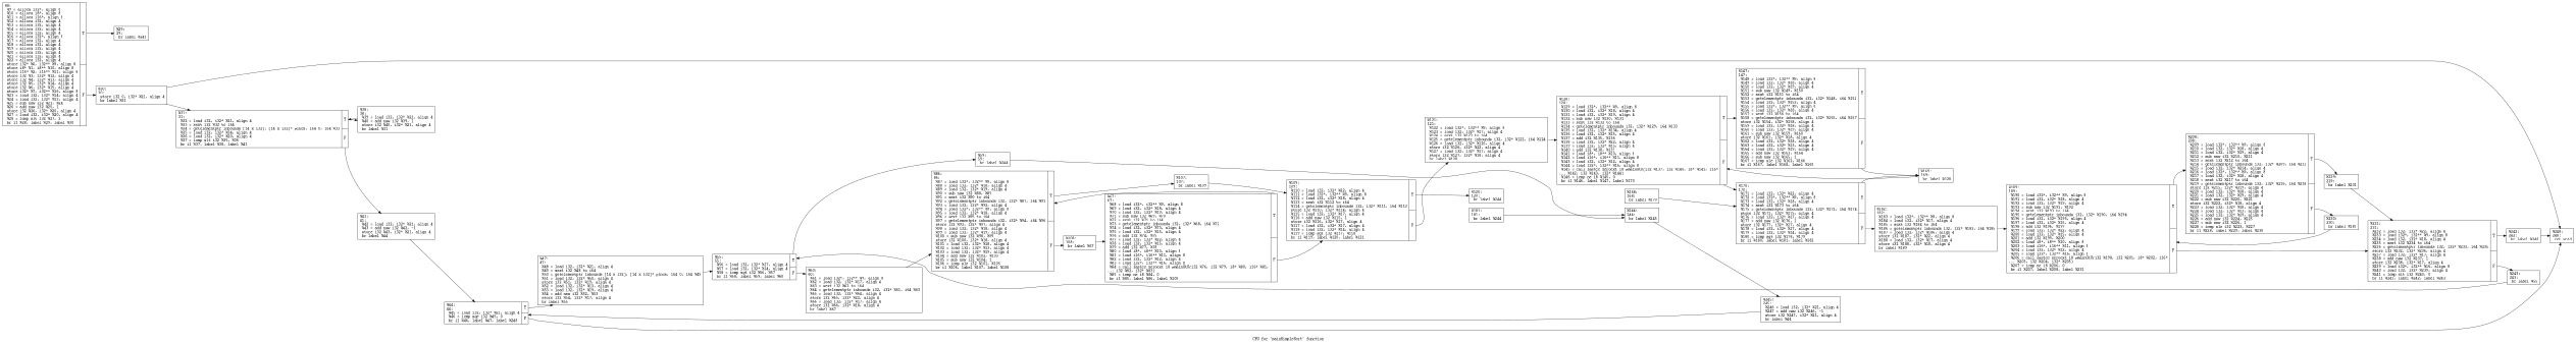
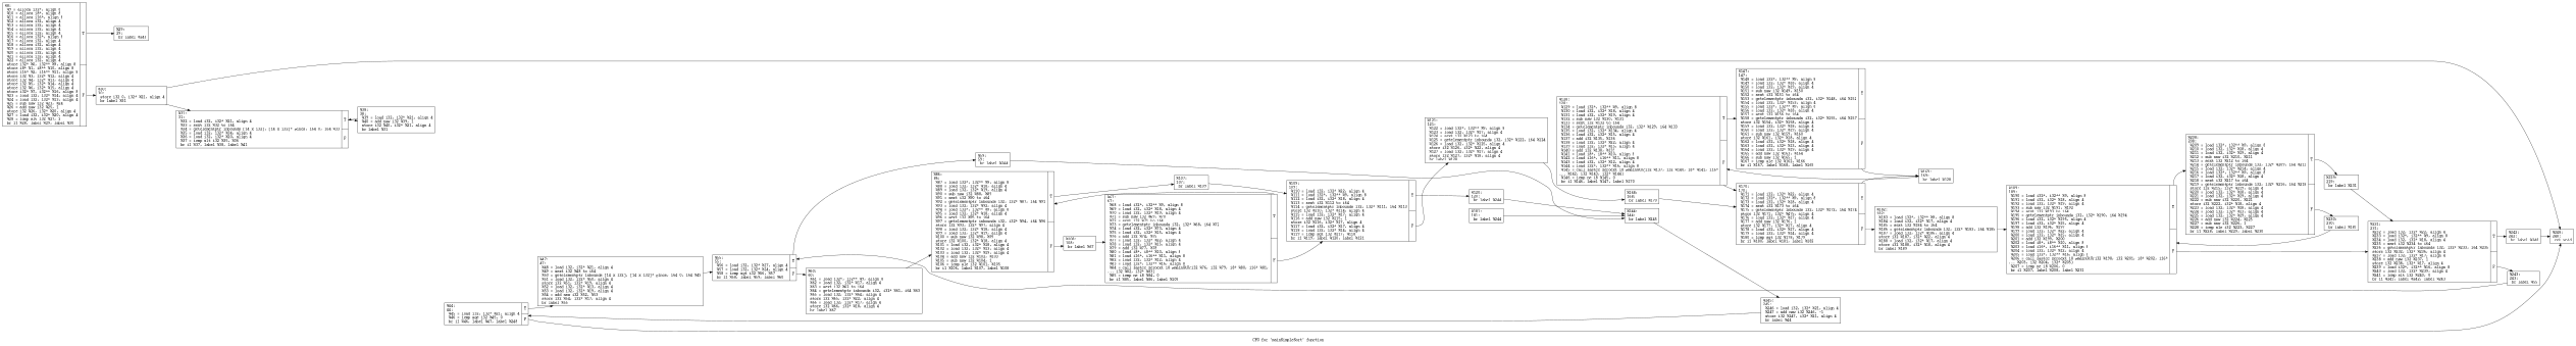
  digraph {
    fontname="Courier Prime"
    label="CFG for 'mainSimpleSort' function"
    rankdir=LR
    node [fontname="Courier Prime" shape=record]
    edge [fontname="Courier Prime"]
    n1 [label="{%8:\l  %9 = alloca i32*, align 8\l  %10 = alloca i8*, align 8\l  %11 = alloca i16*, align 8\l  %12 = alloca i32, align 4\l  %13 = alloca i32, align 4\l  %14 = alloca i32, align 4\l  %15 = alloca i32, align 4\l  %16 = alloca i32*, align 8\l  %17 = alloca i32, align 4\l  %18 = alloca i32, align 4\l  %19 = alloca i32, align 4\l  %20 = alloca i32, align 4\l  %21 = alloca i32, align 4\l  %22 = alloca i32, align 4\l  store i32* %0, i32** %9, align 8\l  store i8* %1, i8** %10, align 8\l  store i16* %2, i16** %11, align 8\l  store i32 %3, i32* %12, align 4\l  store i32 %4, i32* %13, align 4\l  store i32 %5, i32* %14, align 4\l  store i32 %6, i32* %15, align 4\l  store i32* %7, i32** %16, align 8\l  %23 = load i32, i32* %14, align 4\l  %24 = load i32, i32* %13, align 4\l  %25 = sub nsw i32 %23, %24\l  %26 = add nsw i32 %25, 1\l  store i32 %26, i32* %20, align 4\l  %27 = load i32, i32* %20, align 4\l  %28 = icmp slt i32 %27, 2\l  br i1 %28, label %29, label %30\l|{<s0>T|<s1>F}}"]
    n2 [label="{%29:\l29:                                               \l  br label %248\l}"]
    n3 [label="{%30:\l30:                                               \l  store i32 0, i32* %21, align 4\l  br label %31\l}"]
    n4 [label="{%248:\l248:                                              \l  ret void\l}"]
    n5 [label="{%31:\l31:                                               \l  %32 = load i32, i32* %21, align 4\l  %33 = sext i32 %32 to i64\l  %34 = getelementptr inbounds [14 x i32], [14 x i32]* @incs, i64 0, i64 %33\l  %35 = load i32, i32* %34, align 4\l  %36 = load i32, i32* %20, align 4\l  %37 = icmp slt i32 %35, %36\l  br i1 %37, label %38, label %41\l|{<s0>T|<s1>F}}"]
    n6 [label="{%38:\l38:                                               \l  %39 = load i32, i32* %21, align 4\l  %40 = add nsw i32 %39, 1\l  store i32 %40, i32* %21, align 4\l  br label %31\l}"]
-   n7 [label="{%41:\l41:                                               \l  %42 = load i32, i32* %21, align 4\l  %43 = add nsw i32 %42, -1\l  store i32 %43, i32* %21, align 4\l  br label %44\l}"]
    n8 [label="{%44:\l44:                                               \l  %45 = load i32, i32* %21, align 4\l  %46 = icmp sge i32 %45, 0\l  br i1 %46, label %47, label %248\l|{<s0>T|<s1>F}}"]
    n9 [label="{%47:\l47:                                               \l  %48 = load i32, i32* %21, align 4\l  %49 = sext i32 %48 to i64\l  %50 = getelementptr inbounds [14 x i32], [14 x i32]* @incs, i64 0, i64 %49\l  %51 = load i32, i32* %50, align 4\l  store i32 %51, i32* %19, align 4\l  %52 = load i32, i32* %13, align 4\l  %53 = load i32, i32* %19, align 4\l  %54 = add nsw i32 %52, %53\l  store i32 %54, i32* %17, align 4\l  br label %55\l}"]
    n10 [label="{%55:\l55:                                               \l  %56 = load i32, i32* %17, align 4\l  %57 = load i32, i32* %14, align 4\l  %58 = icmp sgt i32 %56, %57\l  br i1 %58, label %59, label %60\l|{<s0>T|<s1>F}}"]
    n11 [label="{%59:\l59:                                               \l  br label %244\l}"]
    n12 [label="{%60:\l60:                                               \l  %61 = load i32*, i32** %9, align 8\l  %62 = load i32, i32* %17, align 4\l  %63 = sext i32 %62 to i64\l  %64 = getelementptr inbounds i32, i32* %61, i64 %63\l  %65 = load i32, i32* %64, align 4\l  store i32 %65, i32* %22, align 4\l  %66 = load i32, i32* %17, align 4\l  store i32 %66, i32* %18, align 4\l  br label %67\l}"]
    n13 [label="{%244:\l244:                                              \l  br label %245\l}"]
    n14 [label="{%86:\l86:                                               \l  %87 = load i32*, i32** %9, align 8\l  %88 = load i32, i32* %18, align 4\l  %89 = load i32, i32* %19, align 4\l  %90 = sub nsw i32 %88, %89\l  %91 = sext i32 %90 to i64\l  %92 = getelementptr inbounds i32, i32* %87, i64 %91\l  %93 = load i32, i32* %92, align 4\l  %94 = load i32*, i32** %9, align 8\l  %95 = load i32, i32* %18, align 4\l  %96 = sext i32 %95 to i64\l  %97 = getelementptr inbounds i32, i32* %94, i64 %96\l  store i32 %93, i32* %97, align 4\l  %98 = load i32, i32* %18, align 4\l  %99 = load i32, i32* %19, align 4\l  %100 = sub nsw i32 %98, %99\l  store i32 %100, i32* %18, align 4\l  %101 = load i32, i32* %18, align 4\l  %102 = load i32, i32* %13, align 4\l  %103 = load i32, i32* %19, align 4\l  %104 = add nsw i32 %102, %103\l  %105 = sub nsw i32 %104, 1\l  %106 = icmp sle i32 %101, %105\l  br i1 %106, label %107, label %108\l|{<s0>T|<s1>F}}"]
    n15 [label="{%245:\l245:                                              \l  %246 = load i32, i32* %21, align 4\l  %247 = add nsw i32 %246, -1\l  store i32 %247, i32* %21, align 4\l  br label %44\l}"]
    n16 [label="{%67:\l67:                                               \l  %68 = load i32*, i32** %9, align 8\l  %69 = load i32, i32* %18, align 4\l  %70 = load i32, i32* %19, align 4\l  %71 = sub nsw i32 %69, %70\l  %72 = sext i32 %71 to i64\l  %73 = getelementptr inbounds i32, i32* %68, i64 %72\l  %74 = load i32, i32* %73, align 4\l  %75 = load i32, i32* %15, align 4\l  %76 = add i32 %74, %75\l  %77 = load i32, i32* %22, align 4\l  %78 = load i32, i32* %15, align 4\l  %79 = add i32 %77, %78\l  %80 = load i8*, i8** %10, align 8\l  %81 = load i16*, i16** %11, align 8\l  %82 = load i32, i32* %12, align 4\l  %83 = load i32*, i32** %16, align 8\l  %84 = call fastcc zeroext i8 @mainGtU(i32 %76, i32 %79, i8* %80, i16* %81,\l... i32 %82, i32* %83)\l  %85 = icmp ne i8 %84, 0\l  br i1 %85, label %86, label %109\l|{<s0>T|<s1>F}}"]
    n17 [label="{%109:\l109:                                              \l  %110 = load i32, i32* %22, align 4\l  %111 = load i32*, i32** %9, align 8\l  %112 = load i32, i32* %18, align 4\l  %113 = sext i32 %112 to i64\l  %114 = getelementptr inbounds i32, i32* %111, i64 %113\l  store i32 %110, i32* %114, align 4\l  %115 = load i32, i32* %17, align 4\l  %116 = add nsw i32 %115, 1\l  store i32 %116, i32* %17, align 4\l  %117 = load i32, i32* %17, align 4\l  %118 = load i32, i32* %14, align 4\l  %119 = icmp sgt i32 %117, %118\l  br i1 %119, label %120, label %121\l|{<s0>T|<s1>F}}"]
    n18 [label="{%107:\l107:                                              \l  br label %109\l}"]
    n19 [label="{%108:\l108:                                              \l  br label %67\l}"]
    n20 [label="{%120:\l120:                                              \l  br label %244\l}"]
    n21 [label="{%121:\l121:                                              \l  %122 = load i32*, i32** %9, align 8\l  %123 = load i32, i32* %17, align 4\l  %124 = sext i32 %123 to i64\l  %125 = getelementptr inbounds i32, i32* %122, i64 %124\l  %126 = load i32, i32* %125, align 4\l  store i32 %126, i32* %22, align 4\l  %127 = load i32, i32* %17, align 4\l  store i32 %127, i32* %18, align 4\l  br label %128\l}"]
    n22 [label="{%128:\l128:                                              \l  %129 = load i32*, i32** %9, align 8\l  %130 = load i32, i32* %18, align 4\l  %131 = load i32, i32* %19, align 4\l  %132 = sub nsw i32 %130, %131\l  %133 = sext i32 %132 to i64\l  %134 = getelementptr inbounds i32, i32* %129, i64 %133\l  %135 = load i32, i32* %134, align 4\l  %136 = load i32, i32* %15, align 4\l  %137 = add i32 %135, %136\l  %138 = load i32, i32* %22, align 4\l  %139 = load i32, i32* %15, align 4\l  %140 = add i32 %138, %139\l  %141 = load i8*, i8** %10, align 8\l  %142 = load i16*, i16** %11, align 8\l  %143 = load i32, i32* %12, align 4\l  %144 = load i32*, i32** %16, align 8\l  %145 = call fastcc zeroext i8 @mainGtU(i32 %137, i32 %140, i8* %141, i16*\l... %142, i32 %143, i32* %144)\l  %146 = icmp ne i8 %145, 0\l  br i1 %146, label %147, label %170\l|{<s0>T|<s1>F}}"]
    n23 [label="{%147:\l147:                                              \l  %148 = load i32*, i32** %9, align 8\l  %149 = load i32, i32* %18, align 4\l  %150 = load i32, i32* %19, align 4\l  %151 = sub nsw i32 %149, %150\l  %152 = sext i32 %151 to i64\l  %153 = getelementptr inbounds i32, i32* %148, i64 %152\l  %154 = load i32, i32* %153, align 4\l  %155 = load i32*, i32** %9, align 8\l  %156 = load i32, i32* %18, align 4\l  %157 = sext i32 %156 to i64\l  %158 = getelementptr inbounds i32, i32* %155, i64 %157\l  store i32 %154, i32* %158, align 4\l  %159 = load i32, i32* %18, align 4\l  %160 = load i32, i32* %19, align 4\l  %161 = sub nsw i32 %159, %160\l  store i32 %161, i32* %18, align 4\l  %162 = load i32, i32* %18, align 4\l  %163 = load i32, i32* %13, align 4\l  %164 = load i32, i32* %19, align 4\l  %165 = add nsw i32 %163, %164\l  %166 = sub nsw i32 %165, 1\l  %167 = icmp sle i32 %162, %166\l  br i1 %167, label %168, label %169\l|{<s0>T|<s1>F}}"]
-   n24 [label="{%170:\l170:                                              \l  %171 = load i32, i32* %22, align 4\l  %172 = load i32*, i32** %9, align 8\l  %173 = load i32, i32* %18, align 4\l  %174 = sext i32 %173 to i64\l  %175 = getelementptr inbounds i32, i32* %172, i64 %174\l  store i32 %171, i32* %175, align 4\l  %176 = load i32, i32* %17, align 4\l  %177 = add nsw i32 %176, 1\l  store i32 %177, i32* %17, align 4\l  %178 = load i32, i32* %17, align 4\l  %179 = load i32, i32* %14, align 4\l  %180 = icmp sgt i32 %178, %179\l  br i1 %180, label %181, label %182\l|{<s0>T|<s1>F}}"]
+   n24 [label="{%170:\l170:                                              \l  %171 = load i32, i32* %22, align 4\l  %172 = load i32*, i32** %9, align 8\l  %173 = load i32, i32* %18, align 4\l  %174 = sext i32 %173 to i64\l  %175 = getelementptr inbounds i32, i32* %172, i64 %174\l  store i32 %171, i32* %475, align 4\l  %176 = load i32, i32* %17, align 4\l  %177 = add nsw i32 %176, 1\l  store i32 %177, i32* %17, align 4\l  %178 = load i32, i32* %17, align 4\l  %179 = load i32, i32* %14, align 4\l  %180 = icmp sgt i32 %178, %179\l  br i1 %180, label %181, label %182\l|{<s0>T|<s1>F}}"]
    n25 [label="{%169:\l169:                                              \l  br label %128\l}"]
    n26 [label="{%182:\l182:                                              \l  %183 = load i32*, i32** %9, align 8\l  %184 = load i32, i32* %17, align 4\l  %185 = sext i32 %184 to i64\l  %186 = getelementptr inbounds i32, i32* %183, i64 %185\l  %187 = load i32, i32* %186, align 4\l  store i32 %187, i32* %22, align 4\l  %188 = load i32, i32* %17, align 4\l  store i32 %188, i32* %18, align 4\l  br label %189\l}"]
    n27 [label="{%168:\l168:                                              \l  br label %170\l}"]
    n28 [label="{%181:\l181:                                              \l  br label %244\l}"]
    n29 [label="{%189:\l189:                                              \l  %190 = load i32*, i32** %9, align 8\l  %191 = load i32, i32* %18, align 4\l  %192 = load i32, i32* %19, align 4\l  %193 = sub nsw i32 %191, %192\l  %194 = sext i32 %193 to i64\l  %195 = getelementptr inbounds i32, i32* %190, i64 %194\l  %196 = load i32, i32* %195, align 4\l  %197 = load i32, i32* %15, align 4\l  %198 = add i32 %196, %197\l  %199 = load i32, i32* %22, align 4\l  %200 = load i32, i32* %15, align 4\l  %201 = add i32 %199, %200\l  %202 = load i8*, i8** %10, align 8\l  %203 = load i16*, i16** %11, align 8\l  %204 = load i32, i32* %12, align 4\l  %205 = load i32*, i32** %16, align 8\l  %206 = call fastcc zeroext i8 @mainGtU(i32 %198, i32 %201, i8* %202, i16*\l... %203, i32 %204, i32* %205)\l  %207 = icmp ne i8 %206, 0\l  br i1 %207, label %208, label %231\l|{<s0>T|<s1>F}}"]
    n30 [label="{%208:\l208:                                              \l  %209 = load i32*, i32** %9, align 8\l  %210 = load i32, i32* %18, align 4\l  %211 = load i32, i32* %19, align 4\l  %212 = sub nsw i32 %210, %211\l  %213 = sext i32 %212 to i64\l  %214 = getelementptr inbounds i32, i32* %209, i64 %213\l  %215 = load i32, i32* %214, align 4\l  %216 = load i32*, i32** %9, align 8\l  %217 = load i32, i32* %18, align 4\l  %218 = sext i32 %217 to i64\l  %219 = getelementptr inbounds i32, i32* %216, i64 %218\l  store i32 %215, i32* %219, align 4\l  %220 = load i32, i32* %18, align 4\l  %221 = load i32, i32* %19, align 4\l  %222 = sub nsw i32 %220, %221\l  store i32 %222, i32* %18, align 4\l  %223 = load i32, i32* %18, align 4\l  %224 = load i32, i32* %13, align 4\l  %225 = load i32, i32* %19, align 4\l  %226 = add nsw i32 %224, %225\l  %227 = sub nsw i32 %226, 1\l  %228 = icmp sle i32 %223, %227\l  br i1 %228, label %229, label %230\l|{<s0>T|<s1>F}}"]
    n31 [label="{%231:\l231:                                              \l  %232 = load i32, i32* %22, align 4\l  %233 = load i32*, i32** %9, align 8\l  %234 = load i32, i32* %18, align 4\l  %235 = sext i32 %234 to i64\l  %236 = getelementptr inbounds i32, i32* %233, i64 %235\l  store i32 %232, i32* %236, align 4\l  %237 = load i32, i32* %17, align 4\l  %238 = add nsw i32 %237, 1\l  store i32 %238, i32* %17, align 4\l  %239 = load i32*, i32** %16, align 8\l  %240 = load i32, i32* %239, align 4\l  %241 = icmp slt i32 %240, 0\l  br i1 %241, label %242, label %243\l|{<s0>T|<s1>F}}"]
    n32 [label="{%229:\l229:                                              \l  br label %231\l}"]
    n33 [label="{%230:\l230:                                              \l  br label %189\l}"]
    n34 [label="{%242:\l242:                                              \l  br label %248\l}"]
    n35 [label="{%243:\l243:                                              \l  br label %55\l}"]
    n1 -> n2 [tailport=s0]
    n1 -> n3 [tailport=s1]
    n3 -> n4
    n3 -> n5
    n5 -> n6 [tailport=s0]
-   n5 -> n7 [tailport=s1]
    n6 -> n5
-   n7 -> n8
    n8 -> n4 [tailport=s1]
    n8 -> n9 [tailport=s0]
    n9 -> n10
    n10 -> n11 [tailport=s0]
    n10 -> n12 [tailport=s1]
    n11 -> n13
    n12 -> n14
    n13 -> n15
    n14 -> n18 [tailport=s0]
    n14 -> n19 [tailport=s1]
    n15 -> n8
    n16 -> n14 [tailport=s0]
    n16 -> n17 [tailport=s1]
    n17 -> n20 [tailport=s0]
    n17 -> n21 [tailport=s1]
    n18 -> n17
    n19 -> n16
-   n21 -> n22
+   n20 -> n13
+   n21 -> n27
    n22 -> n23 [tailport=s0]
    n22 -> n24 [tailport=s1]
    n23 -> n25 [tailport=s1]
    n24 -> n25 [tailport=s0]
    n24 -> n26 [tailport=s1]
    n25 -> n22
    n26 -> n29
    n27 -> n24
    n28 -> n13
    n29 -> n30 [tailport=s0]
    n29 -> n31 [tailport=s1]
    n30 -> n32 [tailport=s0]
    n30 -> n33 [tailport=s1]
    n31 -> n34 [tailport=s0]
    n31 -> n35 [tailport=s1]
    n32 -> n31
    n33 -> n29
    n34 -> n4
    n35 -> n10
  }
